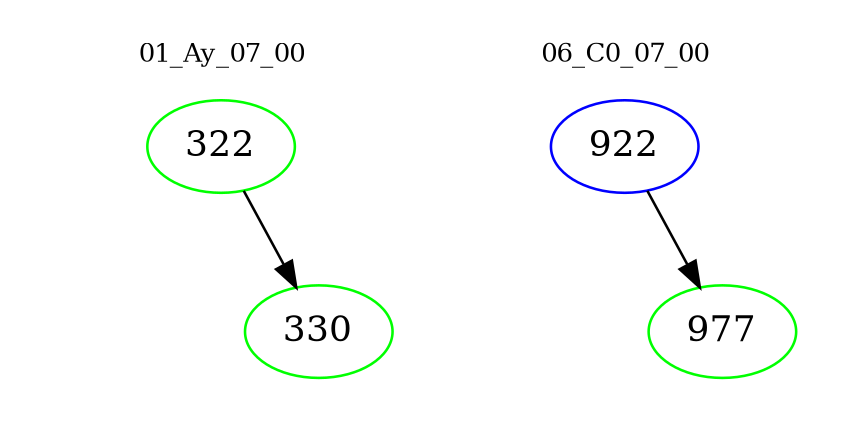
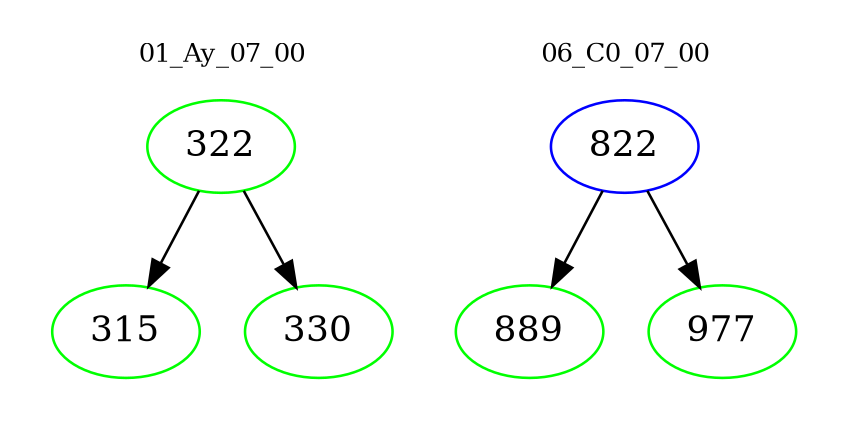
  digraph {
    node [color=green]
    edge [color=black]
    n1 [label=322]
+   n2 [label=315]
    n3 [label=330]
-   n4 [color=blue label=922]
+   n4 [color=blue label=822]
+   n5 [label=889]
    n6 [label=977]
    subgraph cluster_1 {
      color=white
      fontsize=10
      label="01_Ay_07_00"
      n1
+     n2
      n3
    }
    subgraph cluster_2 {
      color=white
      fontsize=10
      label="06_C0_07_00"
      n4
+     n5
      n6
    }
+   n1 -> n2
    n1 -> n3
+   n4 -> n5
    n4 -> n6
  }
